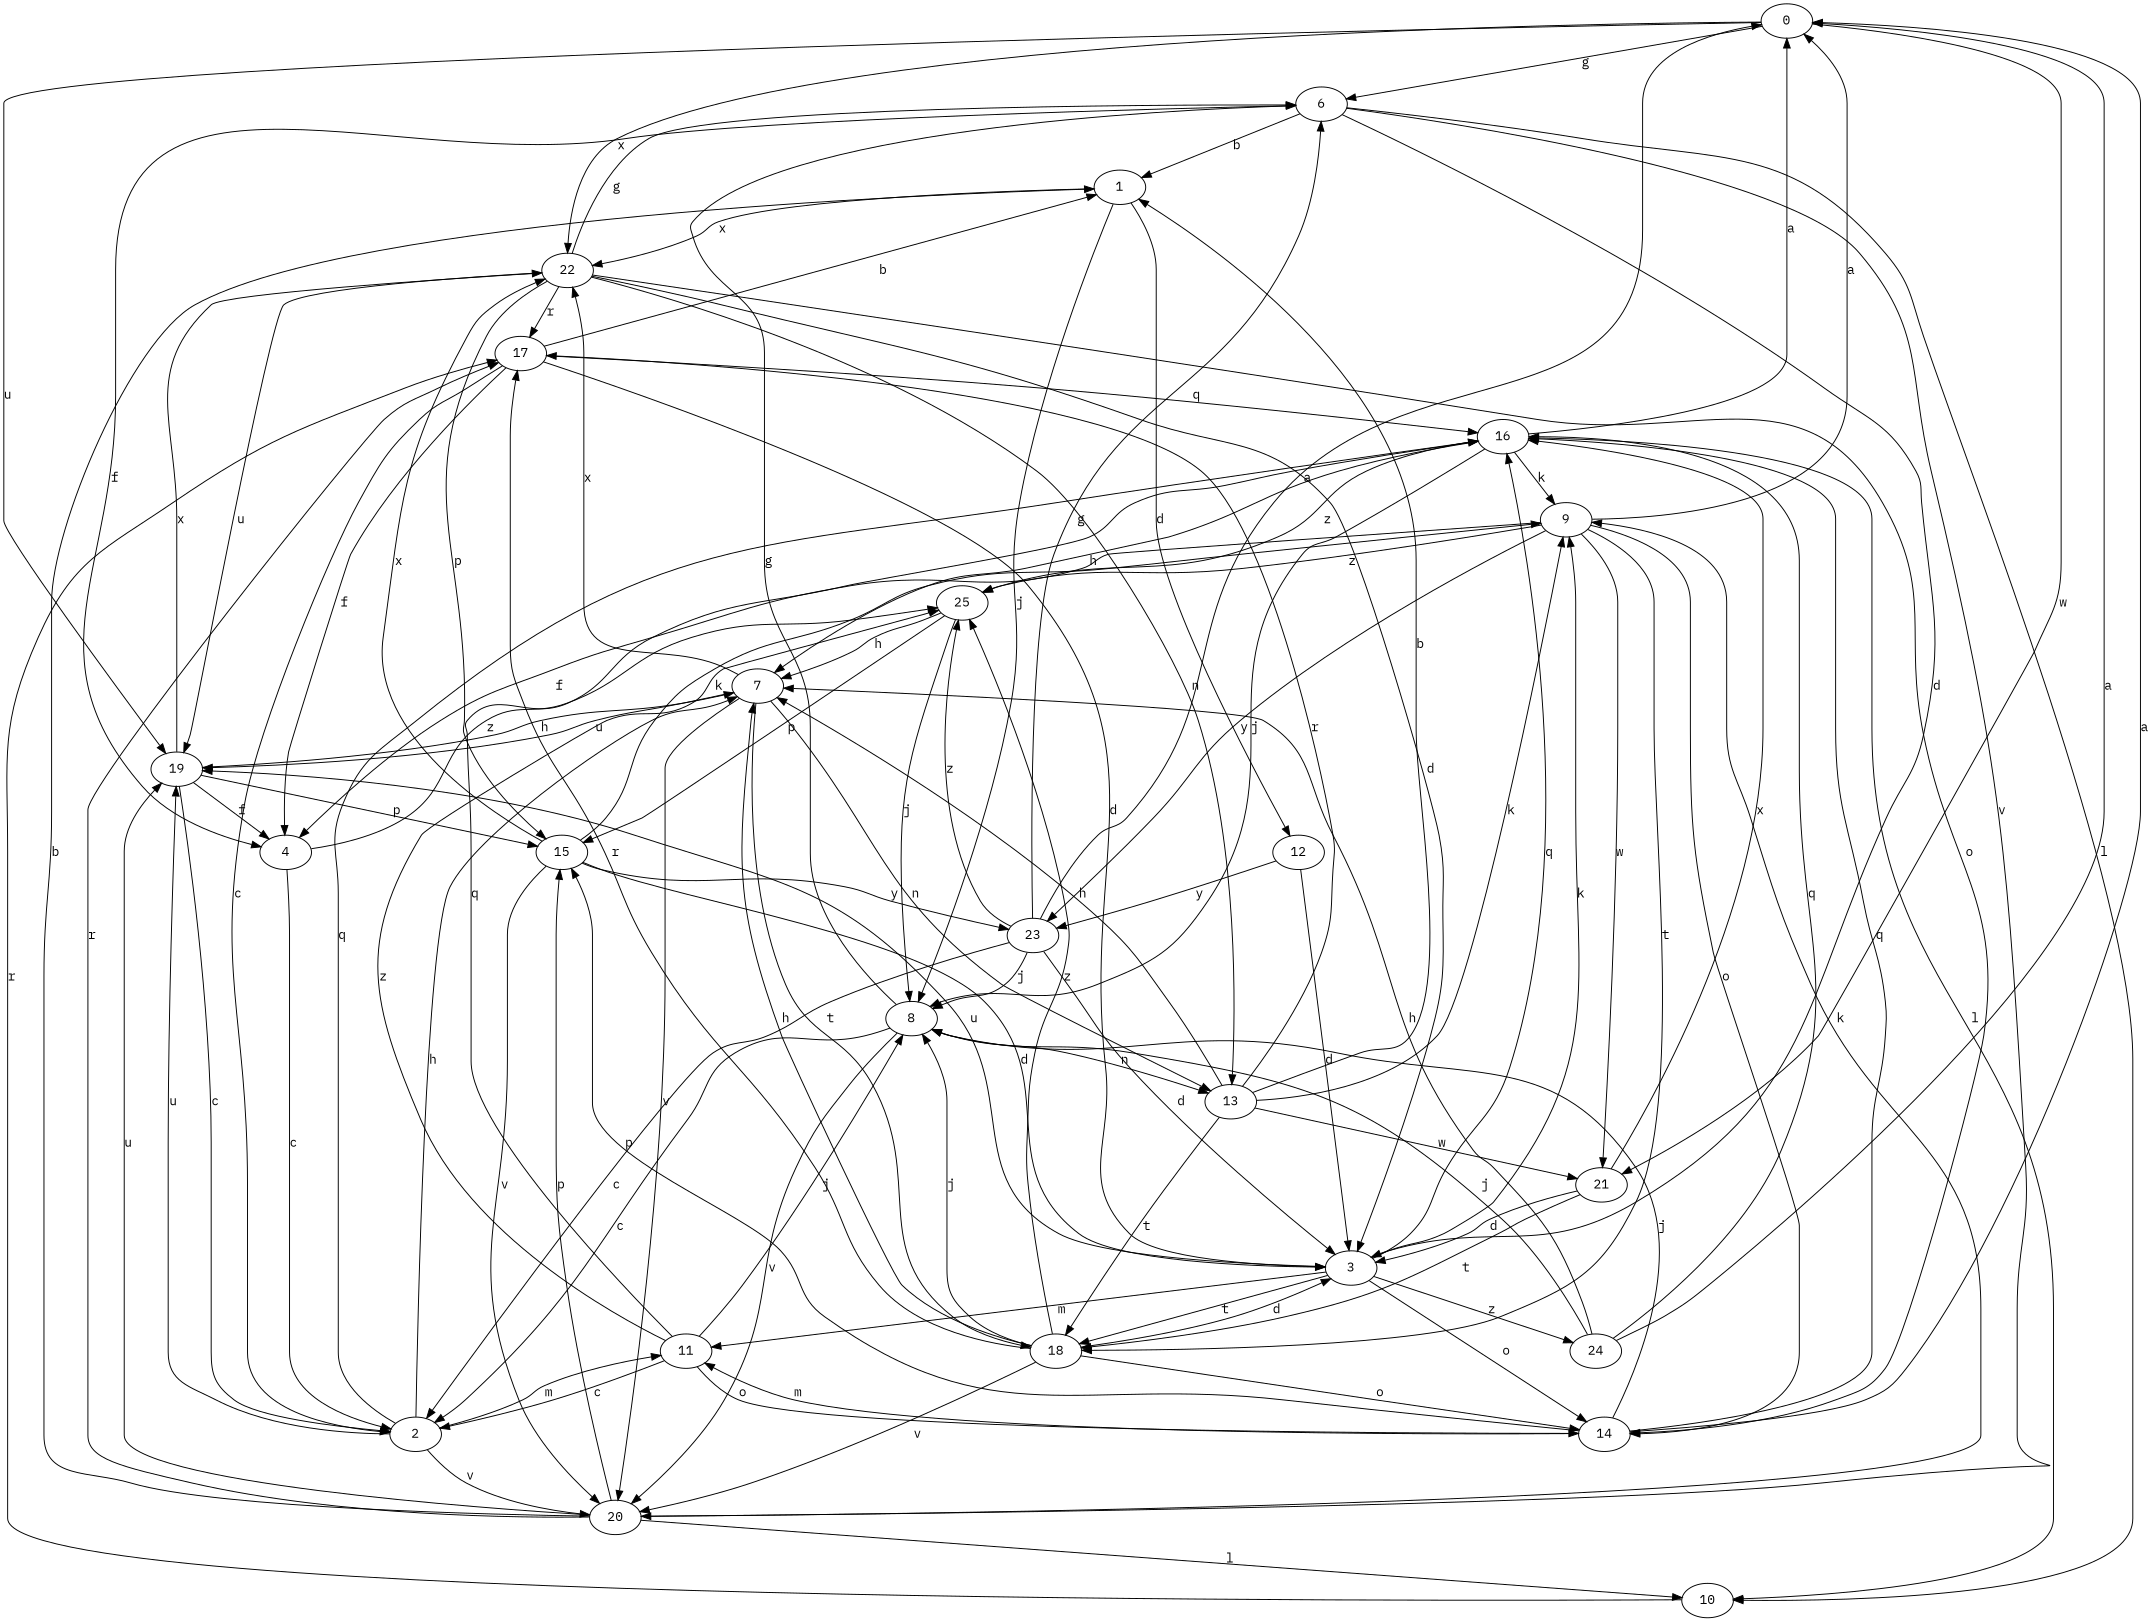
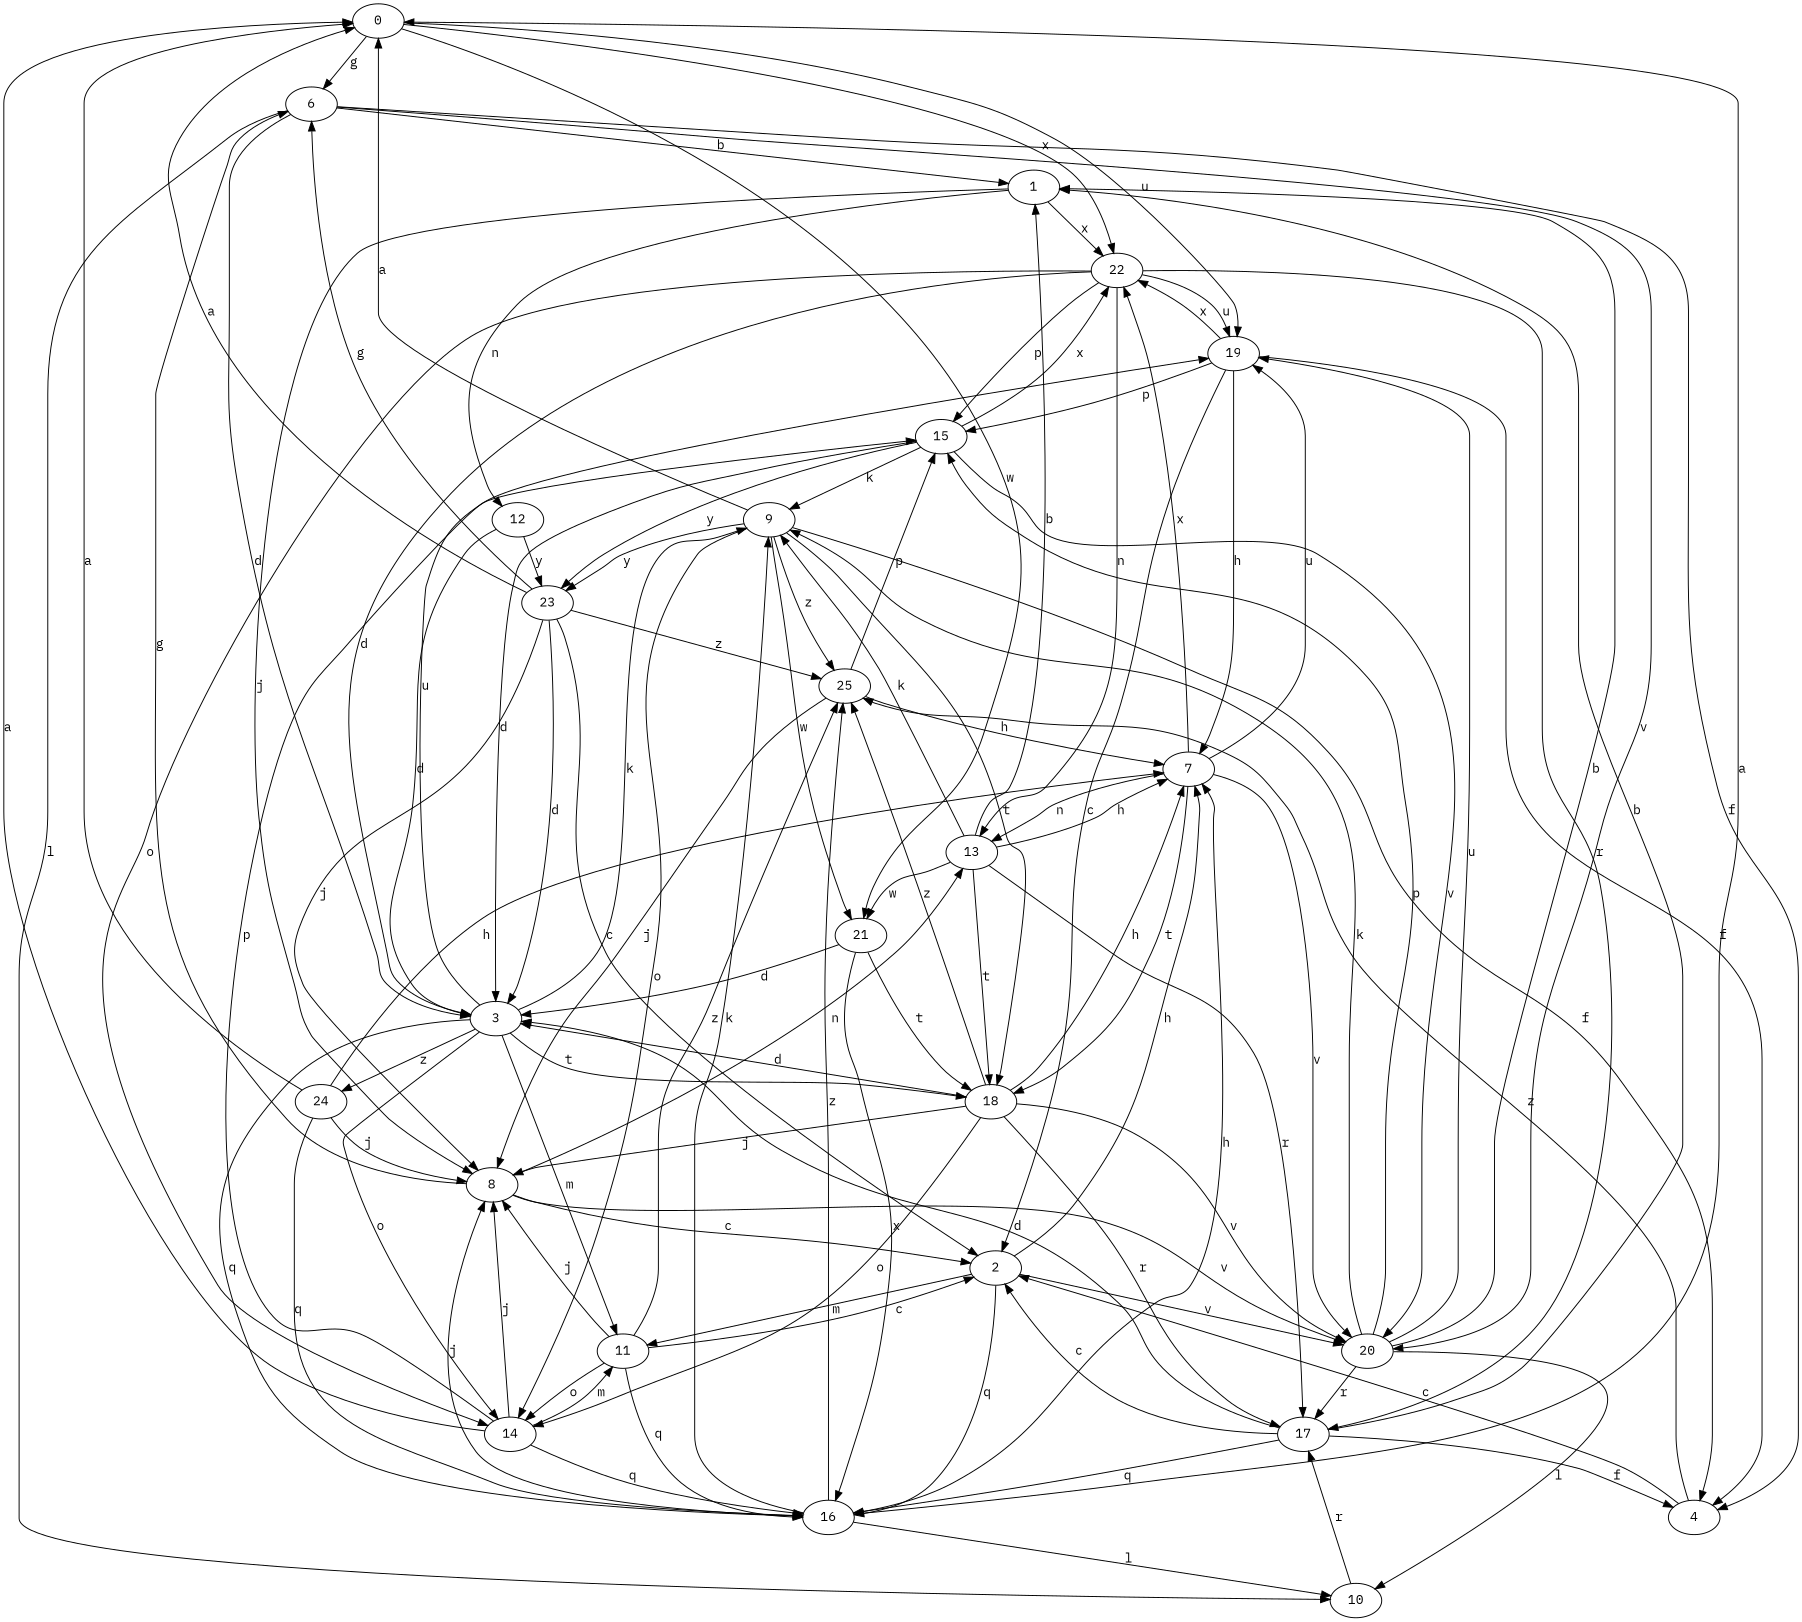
  strict digraph {
    fontname="IBM Plex Mono"
    node [fontname="IBM Plex Mono"]
    edge [fontname="IBM Plex Mono"]
    0
    6
    19
    21
    22
    1
    20
    3
    4
    10
    2
    7
    15
    16
    18
    14
    13
    17
    8
    12
    23
    11
    25
    9
    24
    0 -> 6 [label=g]
    0 -> 19 [label=u]
    0 -> 21 [label=w]
    0 -> 22 [label=x]
    6 -> 1 [label=b]
    6 -> 20 [label=v]
    6 -> 3 [label=d]
    6 -> 4 [label=f]
    6 -> 10 [label=l]
    19 -> 22 [label=x]
    19 -> 4 [label=f]
    19 -> 2 [label=c]
    19 -> 7 [label=h]
    19 -> 15 [label=p]
    21 -> 3 [label=d]
    21 -> 16 [label=x]
    21 -> 18 [label=t]
-   22 -> 6 [label=g]
    22 -> 19 [label=u]
    22 -> 3 [label=d]
    22 -> 15 [label=p]
    22 -> 14 [label=o]
    22 -> 13 [label=n]
    22 -> 17 [label=r]
    1 -> 22 [label=x]
    1 -> 8 [label=j]
-   1 -> 12 [label=d]
+   1 -> 12 [label=n]
    20 -> 19 [label=u]
    20 -> 1 [label=b]
    20 -> 10 [label=l]
    20 -> 15 [label=p]
    20 -> 17 [label=r]
    20 -> 9 [label=k]
    3 -> 19 [label=u]
    3 -> 16 [label=q]
    3 -> 18 [label=t]
    3 -> 14 [label=o]
    3 -> 11 [label=m]
    3 -> 9 [label=k]
    3 -> 24 [label=z]
    4 -> 2 [label=c]
    4 -> 25 [label=z]
    10 -> 17 [label=r]
-   2 -> 19 [label=u]
    2 -> 20 [label=v]
    2 -> 7 [label=h]
    2 -> 16 [label=q]
    2 -> 11 [label=m]
    7 -> 19 [label=u]
    7 -> 22 [label=x]
    7 -> 20 [label=v]
    7 -> 18 [label=t]
    7 -> 13 [label=n]
    15 -> 22 [label=x]
    15 -> 20 [label=v]
    15 -> 3 [label=d]
    15 -> 23 [label=y]
    15 -> 9 [label=k]
    16 -> 0 [label=a]
    16 -> 10 [label=l]
    16 -> 7 [label=h]
    16 -> 8 [label=j]
    16 -> 25 [label=z]
    16 -> 9 [label=k]
    18 -> 20 [label=v]
    18 -> 3 [label=d]
    18 -> 7 [label=h]
    18 -> 14 [label=o]
    18 -> 17 [label=r]
    18 -> 8 [label=j]
    18 -> 25 [label=z]
    14 -> 0 [label=a]
    14 -> 15 [label=p]
    14 -> 16 [label=q]
    14 -> 8 [label=j]
    14 -> 11 [label=m]
    13 -> 21 [label=w]
    13 -> 1 [label=b]
    13 -> 7 [label=h]
    13 -> 18 [label=t]
    13 -> 17 [label=r]
    13 -> 9 [label=k]
    17 -> 1 [label=b]
    17 -> 3 [label=d]
    17 -> 4 [label=f]
    17 -> 2 [label=c]
    17 -> 16 [label=q]
    8 -> 6 [label=g]
    8 -> 20 [label=v]
    8 -> 2 [label=c]
    8 -> 13 [label=n]
    12 -> 3 [label=d]
    12 -> 23 [label=y]
    23 -> 0 [label=a]
    23 -> 6 [label=g]
    23 -> 3 [label=d]
    23 -> 2 [label=c]
    23 -> 8 [label=j]
    23 -> 25 [label=z]
    11 -> 2 [label=c]
    11 -> 16 [label=q]
    11 -> 14 [label=o]
    11 -> 8 [label=j]
    11 -> 25 [label=z]
    25 -> 7 [label=h]
    25 -> 15 [label=p]
    25 -> 8 [label=j]
    9 -> 0 [label=a]
    9 -> 21 [label=w]
    9 -> 4 [label=f]
    9 -> 18 [label=t]
    9 -> 14 [label=o]
    9 -> 23 [label=y]
    9 -> 25 [label=z]
    24 -> 0 [label=a]
    24 -> 7 [label=h]
    24 -> 16 [label=q]
    24 -> 8 [label=j]
  }
